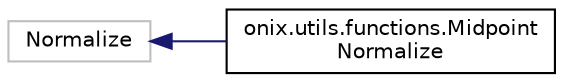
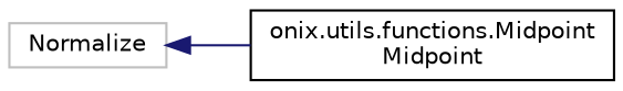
  digraph {
    rankdir=LR
    node [fillcolor=white fontname=Helvetica fontsize=10 shape=record style=filled]
    n1 [color=grey75 height=0.2 label=Normalize width=0.4]
-   n2 [color=black height=0.2 label="onix.utils.functions.Midpoint\lNormalize" width=0.4]
+   n2 [color=black height=0.2 label="onix.utils.functions.Midpoint\lMidpoint" width=0.4]
    n1 -> n2 [color=midnightblue dir=back fontname=Helvetica fontsize=10 labelfontname=Helvetica labelfontsize=10 style=solid]
  }
